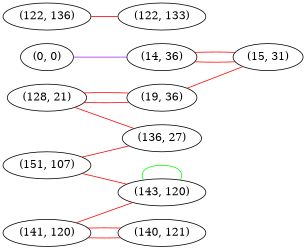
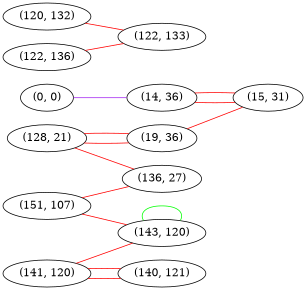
  graph {
    rankdir=LR
    edge [color=red weight=1]
    "(0, 0)"
    "(14, 36)"
    n3 [label="(15, 31)"]
    "(128, 21)"
    "(19, 36)"
    "(136, 27)"
    "(141, 120)"
    "(140, 121)"
    "(143, 120)"
+   "(120, 132)"
    "(122, 133)"
    "(122, 136)"
    "(151, 107)"
    "(0, 0)" -- "(14, 36)" [color=purple weight=4]
    "(14, 36)" -- n3
    "(14, 36)" -- n3
    "(128, 21)" -- "(19, 36)"
    "(128, 21)" -- "(19, 36)"
    "(128, 21)" -- "(136, 27)"
    "(19, 36)" -- n3
    "(141, 120)" -- "(140, 121)"
    "(141, 120)" -- "(140, 121)"
    "(141, 120)" -- "(143, 120)"
    "(143, 120)" -- "(143, 120)" [color=green weight=2]
+   "(120, 132)" -- "(122, 133)"
    "(122, 136)" -- "(122, 133)"
    "(151, 107)" -- "(136, 27)"
    "(151, 107)" -- "(143, 120)"
  }
